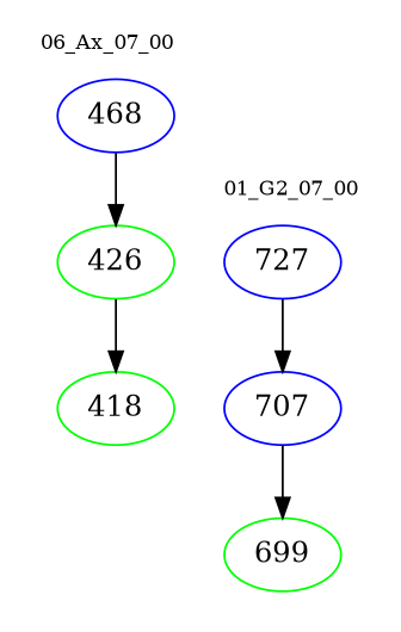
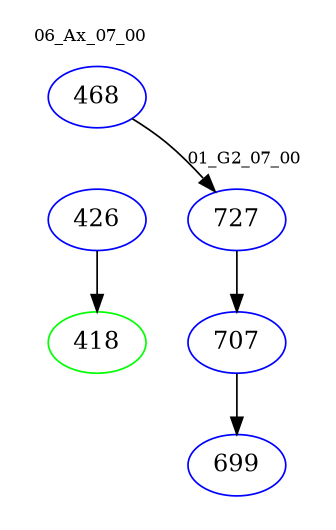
  digraph {
    node [color=blue]
    edge [color=black]
    n1 [label=468]
-   n2 [color=green label=426]
+   n2 [label=426]
    n3 [color=green label=418]
    n4 [label=727]
    n5 [label=707]
-   n6 [color=green label=699]
+   n6 [label=699]
    subgraph cluster_1 {
      color=white
      fontsize=10
      label="06_Ax_07_00"
      n1
      n2
      n3
    }
    subgraph cluster_2 {
      color=white
      fontsize=10
      label="01_G2_07_00"
      n4
      n5
      n6
    }
-   n1 -> n2
+   n1 -> n4
    n2 -> n3
    n4 -> n5
    n5 -> n6
  }
